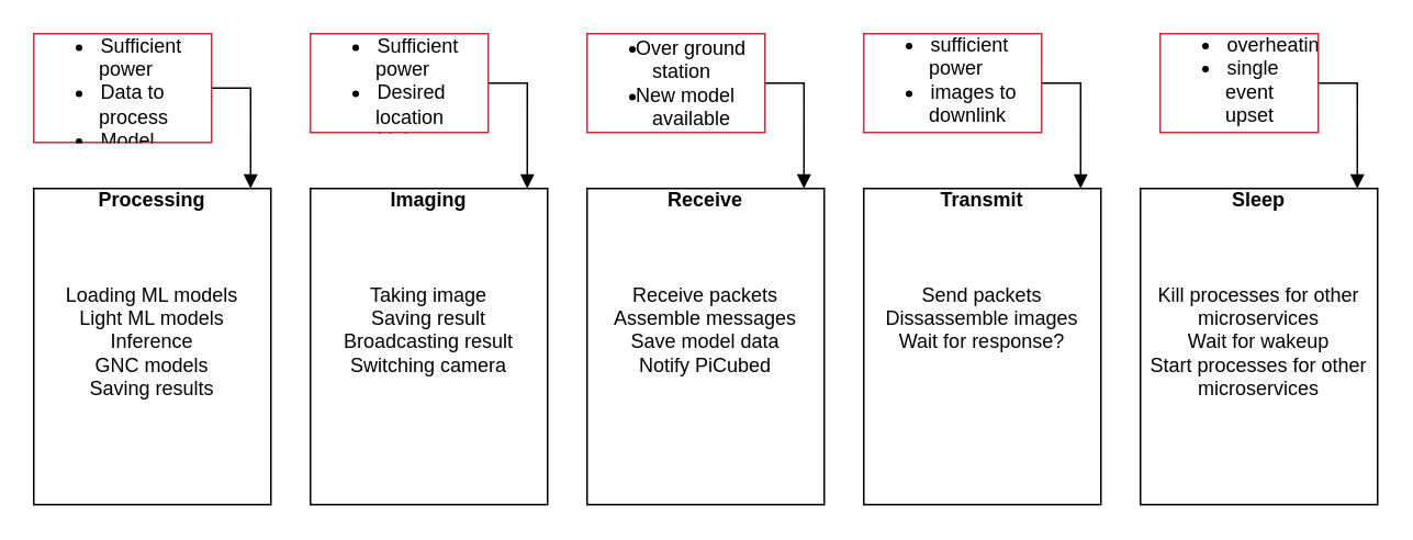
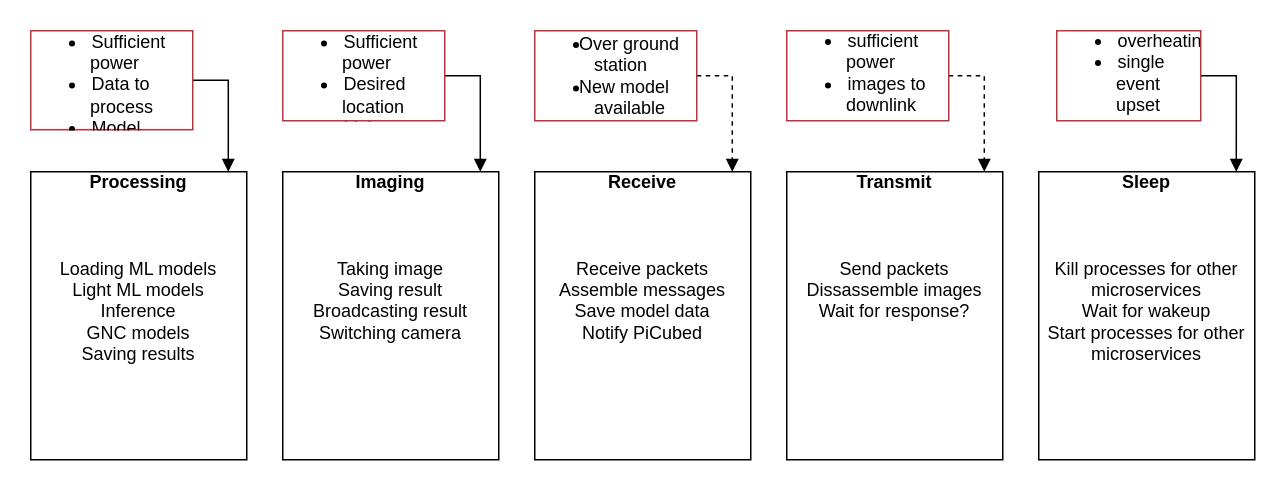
  <mxCell id="0" />
  <mxCell id="1" parent="0" />
  <mxCell id="2" value="&lt;span style=&quot;color:#000000;font-weight: bold;text-align: center;&quot;&gt;Sleep&#10;&#10;&#10;&#10;&lt;/span&gt;&lt;span style=&quot;color:#000000;text-align: center;&quot;&gt;Kill processes for other microservices&#10;Wait for wakeup&#10;Start processes for other microservices&lt;/span&gt;" style="html=1;whiteSpace=wrap;;overflow=width;html=1;spacing=3;verticalAlign=top;strokeOpacity=100;fillOpacity=0;fillColor=#ffffff;" vertex="1" zOrder="97" parent="1"><mxGeometry x="692" y="114" width="144" height="192" as="geometry" /></mxCell>
  <mxCell id="3" value="&lt;span style=&quot;color:#000000;font-weight: bold;text-align: center;&quot;&gt;Processing&#10;&#10;&#10;&#10;&lt;/span&gt;&lt;span style=&quot;color:#000000;text-align: center;&quot;&gt;Loading ML models&#10;Light ML models&#10;Inference&#10;GNC models&#10;Saving results&lt;/span&gt;" style="html=1;whiteSpace=wrap;;overflow=width;html=1;spacing=3;verticalAlign=top;strokeOpacity=100;fillOpacity=0;fillColor=#ffffff;" vertex="1" zOrder="98" parent="1"><mxGeometry x="20" y="114" width="144" height="192" as="geometry" /></mxCell>
  <mxCell id="4" value="&lt;span style=&quot;color:#000000;font-weight: bold;text-align: center;&quot;&gt;Transmit&#10;&#10;&#10;&#10;&lt;/span&gt;&lt;span style=&quot;color:#000000;text-align: center;&quot;&gt;Send packets&#10;Dissassemble images&#10;Wait for response?&lt;/span&gt;" style="html=1;whiteSpace=wrap;;overflow=width;html=1;spacing=3;verticalAlign=top;strokeOpacity=100;fillOpacity=0;fillColor=#ffffff;" vertex="1" zOrder="99" parent="1"><mxGeometry x="524" y="114" width="144" height="192" as="geometry" /></mxCell>
  <mxCell id="5" value="&lt;span style=&quot;color:#000000;font-weight: bold;text-align: center;&quot;&gt;Imaging&#10;&#10;&#10;&#10;&lt;/span&gt;&lt;span style=&quot;color:#000000;text-align: center;&quot;&gt;Taking image&#10;Saving result&#10;Broadcasting result&#10;Switching camera&lt;/span&gt;" style="html=1;whiteSpace=wrap;;overflow=width;html=1;spacing=3;verticalAlign=top;strokeOpacity=100;fillOpacity=0;fillColor=#ffffff;" vertex="1" zOrder="100" parent="1"><mxGeometry x="188" y="114" width="144" height="192" as="geometry" /></mxCell>
  <mxCell id="6" value="&lt;span style=&quot;color:#000000;font-weight: bold;text-align: center;&quot;&gt;Receive&#10;&#10;&#10;&#10;&lt;/span&gt;&lt;span style=&quot;color:#000000;text-align: center;&quot;&gt;Receive packets&#10;Assemble messages&#10;Save model data&#10;Notify PiCubed&lt;/span&gt;" style="html=1;whiteSpace=wrap;;overflow=width;html=1;spacing=3;verticalAlign=top;strokeOpacity=100;fillOpacity=0;fillColor=#ffffff;" vertex="1" zOrder="103" parent="1"><mxGeometry x="356" y="114" width="144" height="192" as="geometry" /></mxCell>
  <mxCell id="7" value="" style="html=1;jettySize=18;overflow=width;html=1;strokeOpacity=100;rounded=1;arcSize=0;edgeStyle=orthogonalEdgeStyle;startArrow=none;;endArrow=block;endFill=1;;exitX=1.006;exitY=0.5;exitPerimeter=1;entryX=0.917;entryY=-0.003;entryPerimeter=1;" edge="1" parent="1" source="12" target="3"><mxGeometry width="100" height="100" relative="1" as="geometry"><Array as="points" /></mxGeometry></mxCell>
  <mxCell id="8" value="" style="html=1;jettySize=18;overflow=width;html=1;strokeOpacity=100;rounded=1;arcSize=0;edgeStyle=orthogonalEdgeStyle;startArrow=none;;endArrow=block;endFill=1;;exitX=1.006;exitY=0.5;exitPerimeter=1;entryX=0.917;entryY=-0.003;entryPerimeter=1;" edge="1" parent="1" source="14" target="5"><mxGeometry width="100" height="100" relative="1" as="geometry"><Array as="points" /></mxGeometry></mxCell>
- <mxCell id="9" value="" style="html=1;jettySize=18;overflow=width;html=1;strokeOpacity=100;rounded=1;arcSize=0;edgeStyle=orthogonalEdgeStyle;startArrow=none;;endArrow=block;endFill=1;;exitX=1.006;exitY=0.5;exitPerimeter=1;entryX=0.917;entryY=-0.003;entryPerimeter=1;" edge="1" parent="1" source="15" target="6"><mxGeometry width="100" height="100" relative="1" as="geometry"><Array as="points" /></mxGeometry></mxCell>
- <mxCell id="10" value="" style="html=1;jettySize=18;overflow=width;html=1;strokeOpacity=100;rounded=1;arcSize=0;edgeStyle=orthogonalEdgeStyle;startArrow=none;;endArrow=block;endFill=1;;exitX=1.006;exitY=0.5;exitPerimeter=1;entryX=0.917;entryY=-0.003;entryPerimeter=1;" edge="1" parent="1" source="16" target="4"><mxGeometry width="100" height="100" relative="1" as="geometry"><Array as="points" /></mxGeometry></mxCell>
+ <mxCell id="9" value="" style="html=1;jettySize=18;overflow=width;html=1;strokeOpacity=100;rounded=1;arcSize=0;edgeStyle=orthogonalEdgeStyle;startArrow=none;endArrow=block;endFill=1;exitX=1.006;exitY=0.5;exitPerimeter=1;entryX=0.917;entryY=-0.003;entryPerimeter=1;dashed=1;" edge="1" parent="1" source="15" target="6"><mxGeometry width="100" height="100" relative="1" as="geometry"><Array as="points" /></mxGeometry></mxCell>
+ <mxCell id="10" value="" style="html=1;jettySize=18;overflow=width;html=1;strokeOpacity=100;rounded=1;arcSize=0;edgeStyle=orthogonalEdgeStyle;startArrow=none;endArrow=block;endFill=1;exitX=1.006;exitY=0.5;exitPerimeter=1;entryX=0.917;entryY=-0.003;entryPerimeter=1;dashed=1;" edge="1" parent="1" source="16" target="4"><mxGeometry width="100" height="100" relative="1" as="geometry"><Array as="points" /></mxGeometry></mxCell>
  <mxCell id="11" value="" style="html=1;jettySize=18;overflow=width;html=1;strokeOpacity=100;rounded=1;arcSize=0;edgeStyle=orthogonalEdgeStyle;startArrow=none;;endArrow=block;endFill=1;;exitX=1.006;exitY=0.5;exitPerimeter=1;entryX=0.917;entryY=-0.003;entryPerimeter=1;" edge="1" parent="1" source="13" target="2"><mxGeometry width="100" height="100" relative="1" as="geometry"><Array as="points" /></mxGeometry></mxCell>
  <mxCell id="12" value="&lt;ul style=&quot;margin: 0px; text-align:left; list-style-type:disc&quot;&gt;&lt;li&gt;&lt;span style=&quot;color:#000000;margin-left: 1px;&quot;&gt;Sufficient power&#10;&lt;/span&gt;&lt;/li&gt;&lt;li&gt;&lt;span style=&quot;color:#000000;margin-left: 1px;&quot;&gt;Data to process&#10;&lt;/span&gt;&lt;/li&gt;&lt;li&gt;&lt;span style=&quot;color:#000000;margin-left: 1px;&quot;&gt;Model available&#10;&lt;/span&gt;&lt;/li&gt;&lt;li&gt;&lt;span style=&quot;color:#000000;margin-left: 1px;&quot;&gt;No overheating&lt;/span&gt;&lt;/li&gt;&lt;/ul&gt;" style="html=1;whiteSpace=wrap;;overflow=width;html=1;spacing=3;verticalAlign=middle;strokeColor=#c92d39;strokeOpacity=100;fillOpacity=0;fillColor=#ffffff;" vertex="1" zOrder="109" parent="1"><mxGeometry x="20" y="20" width="108" height="66" as="geometry" /></mxCell>
  <mxCell id="13" value="&lt;ul style=&quot;margin: 0px; text-align:left; list-style-type:disc&quot;&gt;&lt;li&gt;&lt;span style=&quot;color:#000000;margin-left: 1px;&quot;&gt;overheating&#10;&lt;/span&gt;&lt;/li&gt;&lt;li&gt;&lt;span style=&quot;color:#000000;margin-left: 1px;&quot;&gt;single event upset&#10;&lt;/span&gt;&lt;/li&gt;&lt;li&gt;&lt;span style=&quot;color:#000000;margin-left: 1px;&quot;&gt;lack of power&lt;/span&gt;&lt;/li&gt;&lt;/ul&gt;" style="html=1;whiteSpace=wrap;;overflow=width;html=1;spacing=3;verticalAlign=top;strokeColor=#c92d39;strokeOpacity=100;fillOpacity=0;fillColor=#ffffff;" vertex="1" zOrder="110" parent="1"><mxGeometry x="704" y="20" width="96" height="60" as="geometry" /></mxCell>
  <mxCell id="14" value="&lt;ul style=&quot;margin: 0px; text-align:left; list-style-type:disc&quot;&gt;&lt;li&gt;&lt;span style=&quot;color:#000000;margin-left: 1px;&quot;&gt;Sufficient power&#10;&lt;/span&gt;&lt;/li&gt;&lt;li&gt;&lt;span style=&quot;color:#000000;margin-left: 1px;&quot;&gt;Desired location&#10;&lt;/span&gt;&lt;/li&gt;&lt;li&gt;&lt;span style=&quot;color:#000000;margin-left: 1px;&quot;&gt;Light&#10;&lt;/span&gt;&lt;/li&gt;&lt;li&gt;&lt;span style=&quot;color:#000000;margin-left: 1px;&quot;&gt;DIsk response&lt;/span&gt;&lt;/li&gt;&lt;/ul&gt;" style="html=1;whiteSpace=wrap;;overflow=width;html=1;spacing=3;verticalAlign=middle;strokeColor=#c92d39;strokeOpacity=100;fillOpacity=0;fillColor=#ffffff;" vertex="1" zOrder="111" parent="1"><mxGeometry x="188" y="20" width="108" height="60" as="geometry" /></mxCell>
  <mxCell id="15" value="&lt;ul style=&quot;margin: 0px; text-align:left; list-style-type:disc&quot;&gt;&lt;li&gt;&lt;span style=&quot;color:#000000;margin-left: -10px;&quot;&gt;Over ground station&#10;&lt;/span&gt;&lt;/li&gt;&lt;li&gt;&lt;span style=&quot;color:#000000;margin-left: -10px;&quot;&gt;New model available&lt;/span&gt;&lt;/li&gt;&lt;/ul&gt;" style="html=1;whiteSpace=wrap;;overflow=width;html=1;spacing=3;verticalAlign=middle;strokeColor=#c92d39;strokeOpacity=100;fillOpacity=0;fillColor=#ffffff;" vertex="1" zOrder="112" parent="1"><mxGeometry x="356" y="20" width="108" height="60" as="geometry" /></mxCell>
  <mxCell id="16" value="&lt;ul style=&quot;margin: 0px; text-align:left; list-style-type:disc&quot;&gt;&lt;li&gt;&lt;span style=&quot;color:#000000;margin-left: 1px;&quot;&gt;sufficient power&#10;&lt;/span&gt;&lt;/li&gt;&lt;li&gt;&lt;span style=&quot;color:#000000;margin-left: 1px;&quot;&gt;images to downlink&#10;&lt;/span&gt;&lt;/li&gt;&lt;li&gt;&lt;span style=&quot;color:#000000;margin-left: 1px;&quot;&gt;no overheating&lt;/span&gt;&lt;/li&gt;&lt;/ul&gt;" style="html=1;whiteSpace=wrap;;overflow=width;html=1;spacing=3;verticalAlign=top;strokeColor=#c92d39;strokeOpacity=100;fillOpacity=0;fillColor=#ffffff;" vertex="1" zOrder="113" parent="1"><mxGeometry x="524" y="20" width="108" height="60" as="geometry" /></mxCell>
